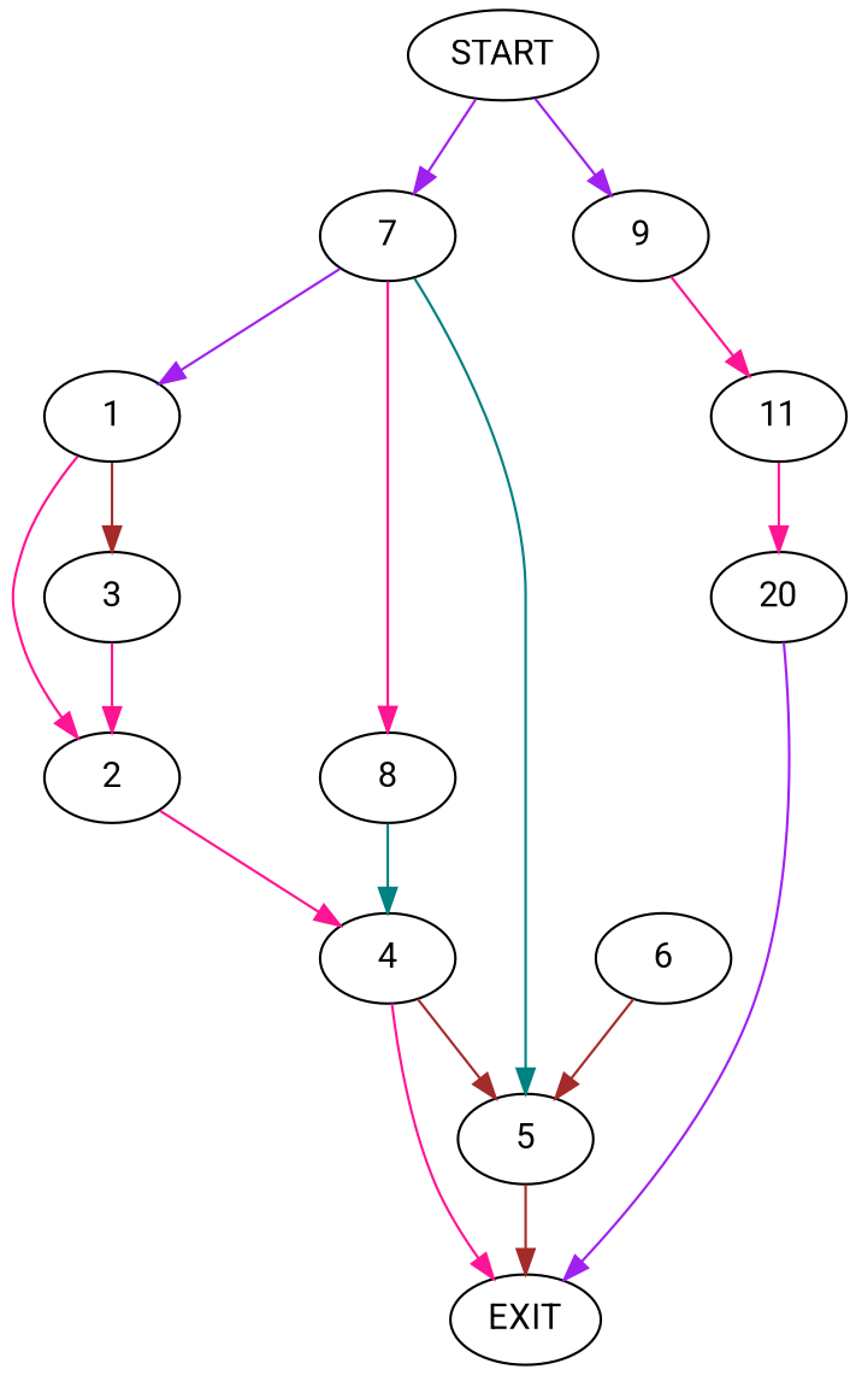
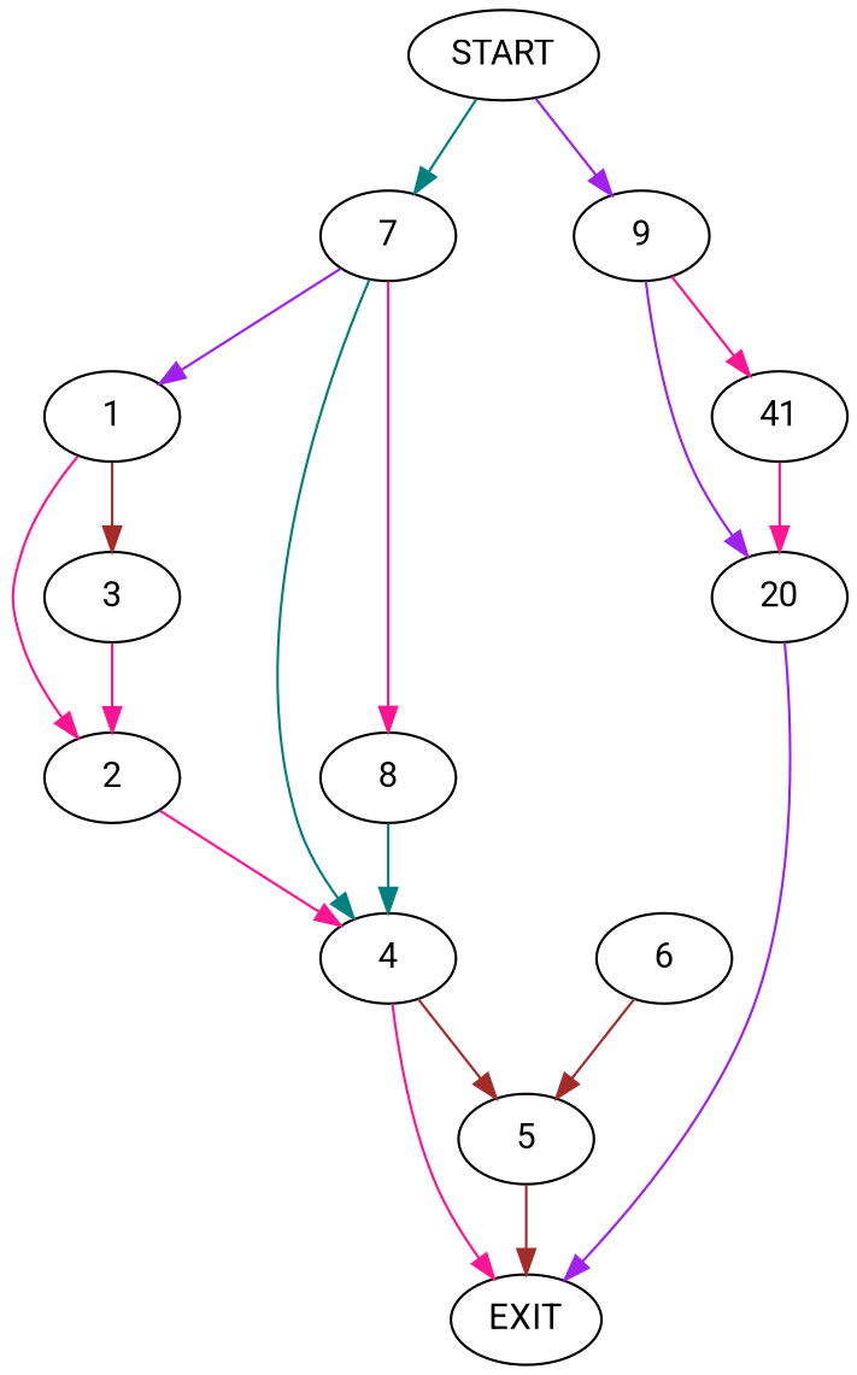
  digraph {
    fontname=Roboto
    node [fontname=Roboto]
    edge [color=deeppink fontname=Roboto]
    n1 [label=START]
    7
    9
    1
    2
    3
    4
    8
    n9 [label=20]
-   11
+   11 [label=41]
    n11 [label=EXIT]
    5
    6
-   n1 -> 7 [color=purple]
+   n1 -> 7 [color=teal]
    n1 -> 9 [color=purple]
    7 -> 1 [color=purple]
-   7 -> 5 [color=teal]
+   7 -> 4 [color=teal]
    7 -> 8
+   9 -> n9 [color=purple]
    9 -> 11
    1 -> 2
    1 -> 3 [color=brown]
    2 -> 4
    3 -> 2
    4 -> n11
    4 -> 5 [color=brown]
    8 -> 4 [color=teal]
    n9 -> n11 [color=purple]
    11 -> n9
    5 -> n11 [color=brown]
    6 -> 5 [color=brown]
  }
